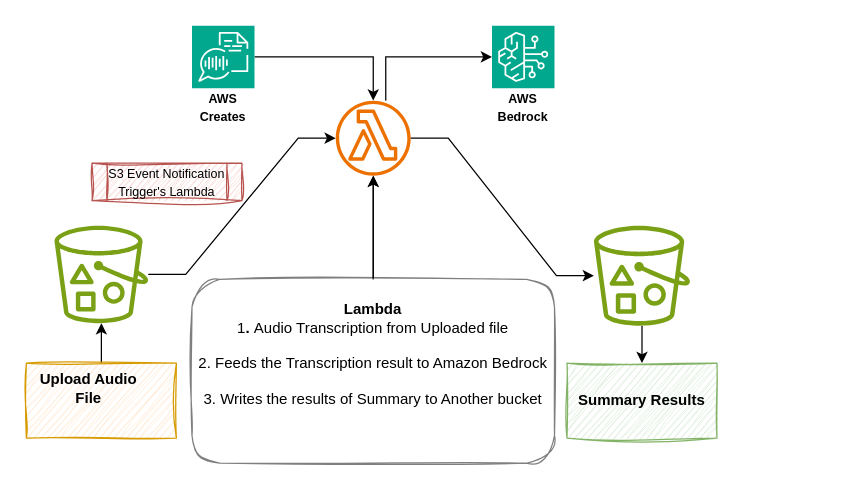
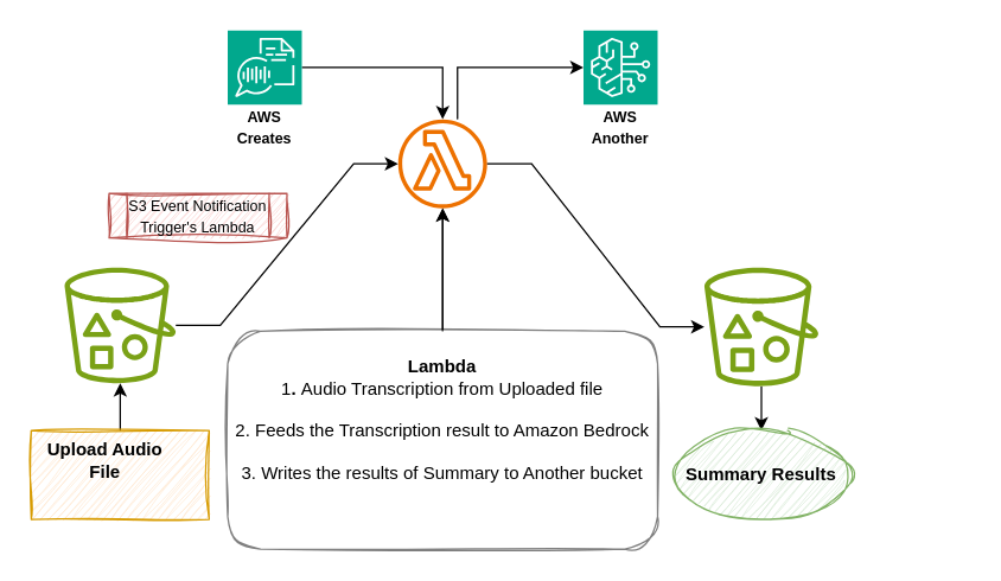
  <mxCell id="0" />
  <mxCell id="1" parent="0" />
  <mxCell id="2" style="edgeStyle=entityRelationEdgeStyle;rounded=0;orthogonalLoop=1;jettySize=auto;html=1;flowAnimation=0;curved=0;" edge="1" parent="1" source="3" target="8"><mxGeometry relative="1" as="geometry" /></mxCell>
  <mxCell id="3" value="" style="sketch=0;outlineConnect=0;fontColor=#232F3E;gradientColor=none;fillColor=#7AA116;strokeColor=none;dashed=0;verticalLabelPosition=bottom;verticalAlign=top;align=center;html=1;fontSize=12;fontStyle=0;aspect=fixed;pointerEvents=1;shape=mxgraph.aws4.bucket_with_objects;" vertex="1" parent="1"><mxGeometry x="43" y="180" width="75" height="78" as="geometry" /></mxCell>
  <mxCell id="4" style="edgeStyle=orthogonalEdgeStyle;rounded=0;orthogonalLoop=1;jettySize=auto;html=1;" edge="1" parent="1" source="5" target="3"><mxGeometry relative="1" as="geometry" /></mxCell>
  <mxCell id="5" value="" style="rounded=0;whiteSpace=wrap;html=1;fillColor=#ffe6cc;strokeColor=#d79b00;sketch=1;curveFitting=1;jiggle=2;" vertex="1" parent="1"><mxGeometry x="20.5" y="290" width="120" height="60" as="geometry" /></mxCell>
  <mxCell id="6" value="Upload Audio File" style="text;html=1;align=center;verticalAlign=middle;whiteSpace=wrap;rounded=0;fontStyle=1" vertex="1" parent="1"><mxGeometry x="29.25" y="295" width="82.5" height="30" as="geometry" /></mxCell>
  <mxCell id="7" style="edgeStyle=orthogonalEdgeStyle;rounded=0;orthogonalLoop=1;jettySize=auto;html=1;entryX=0;entryY=0.5;entryDx=0;entryDy=0;entryPerimeter=0;exitX=0.667;exitY=0;exitDx=0;exitDy=0;exitPerimeter=0;" edge="1" parent="1" source="8" target="18"><mxGeometry relative="1" as="geometry"><mxPoint x="293" y="30" as="targetPoint" /><mxPoint x="313" y="70" as="sourcePoint" /></mxGeometry></mxCell>
  <mxCell id="8" value="" style="sketch=0;outlineConnect=0;fontColor=#232F3E;gradientColor=none;fillColor=#ED7100;strokeColor=none;dashed=0;verticalLabelPosition=bottom;verticalAlign=top;align=center;html=1;fontSize=12;fontStyle=0;aspect=fixed;pointerEvents=1;shape=mxgraph.aws4.lambda_function;" vertex="1" parent="1"><mxGeometry x="268" y="80" width="60" height="60" as="geometry" /></mxCell>
  <mxCell id="9" style="edgeStyle=orthogonalEdgeStyle;rounded=0;orthogonalLoop=1;jettySize=auto;html=1;entryX=0.5;entryY=0;entryDx=0;entryDy=0;" edge="1" parent="1" source="10" target="21"><mxGeometry relative="1" as="geometry" /></mxCell>
  <mxCell id="10" value="" style="sketch=0;outlineConnect=0;fontColor=#232F3E;gradientColor=none;fillColor=#7AA116;strokeColor=none;dashed=0;verticalLabelPosition=bottom;verticalAlign=top;align=center;html=1;fontSize=12;fontStyle=0;aspect=fixed;pointerEvents=1;shape=mxgraph.aws4.bucket_with_objects;" vertex="1" parent="1"><mxGeometry x="474.54" y="180" width="76.92" height="80" as="geometry" /></mxCell>
  <mxCell id="11" style="edgeStyle=entityRelationEdgeStyle;rounded=0;orthogonalLoop=1;jettySize=auto;html=1;" edge="1" parent="1" target="10"><mxGeometry relative="1" as="geometry"><mxPoint x="328" y="110" as="sourcePoint" /><mxPoint x="468.008" y="220" as="targetPoint" /><Array as="points"><mxPoint x="653" y="110" /><mxPoint x="513" y="101" /></Array></mxGeometry></mxCell>
  <mxCell id="12" style="edgeStyle=orthogonalEdgeStyle;rounded=0;orthogonalLoop=1;jettySize=auto;html=1;" edge="1" parent="1" source="14" target="8"><mxGeometry relative="1" as="geometry" /></mxCell>
  <mxCell id="13" value="" style="edgeStyle=orthogonalEdgeStyle;rounded=0;orthogonalLoop=1;jettySize=auto;html=1;" edge="1" parent="1" source="14" target="8"><mxGeometry relative="1" as="geometry" /></mxCell>
  <mxCell id="14" value="" style="rounded=1;whiteSpace=wrap;html=1;sketch=1;curveFitting=1;jiggle=2;opacity=50;" vertex="1" parent="1"><mxGeometry x="153" y="223" width="290" height="147" as="geometry" /></mxCell>
  <mxCell id="15" value="&lt;b&gt;Lambda&lt;/b&gt;&lt;div&gt;1&lt;b&gt;. &lt;/b&gt;Audio Transcription from Uploaded file&lt;br&gt;&lt;br&gt;2. Feeds the Transcription result to Amazon Bedrock&lt;br&gt;&lt;br&gt;&lt;/div&gt;&lt;div&gt;3. Writes the results of Summary to Another bucket&lt;/div&gt;&lt;div&gt;&lt;b&gt;&amp;nbsp;&lt;/b&gt;&lt;/div&gt;" style="text;html=1;align=center;verticalAlign=middle;whiteSpace=wrap;rounded=0;" vertex="1" parent="1"><mxGeometry x="148" y="275" width="300" height="30" as="geometry" /></mxCell>
  <mxCell id="16" style="edgeStyle=orthogonalEdgeStyle;rounded=0;orthogonalLoop=1;jettySize=auto;html=1;" edge="1" parent="1" source="17" target="8"><mxGeometry relative="1" as="geometry" /></mxCell>
  <mxCell id="17" value="" style="sketch=0;points=[[0,0,0],[0.25,0,0],[0.5,0,0],[0.75,0,0],[1,0,0],[0,1,0],[0.25,1,0],[0.5,1,0],[0.75,1,0],[1,1,0],[0,0.25,0],[0,0.5,0],[0,0.75,0],[1,0.25,0],[1,0.5,0],[1,0.75,0]];outlineConnect=0;fontColor=#232F3E;fillColor=#01A88D;strokeColor=#ffffff;dashed=0;verticalLabelPosition=bottom;verticalAlign=top;align=center;html=1;fontSize=12;fontStyle=0;aspect=fixed;shape=mxgraph.aws4.resourceIcon;resIcon=mxgraph.aws4.transcribe;" vertex="1" parent="1"><mxGeometry x="153" y="20" width="50" height="50" as="geometry" /></mxCell>
  <mxCell id="18" value="" style="sketch=0;points=[[0,0,0],[0.25,0,0],[0.5,0,0],[0.75,0,0],[1,0,0],[0,1,0],[0.25,1,0],[0.5,1,0],[0.75,1,0],[1,1,0],[0,0.25,0],[0,0.5,0],[0,0.75,0],[1,0.25,0],[1,0.5,0],[1,0.75,0]];outlineConnect=0;fontColor=#232F3E;fillColor=#01A88D;strokeColor=#ffffff;dashed=0;verticalLabelPosition=bottom;verticalAlign=top;align=center;html=1;fontSize=12;fontStyle=0;aspect=fixed;shape=mxgraph.aws4.resourceIcon;resIcon=mxgraph.aws4.bedrock;" vertex="1" parent="1"><mxGeometry x="393" y="20" width="50" height="50" as="geometry" /></mxCell>
  <mxCell id="19" value="&lt;b&gt;&lt;font style=&quot;font-size: 10px;&quot;&gt;AWS Creates&lt;/font&gt;&lt;/b&gt;" style="text;html=1;align=center;verticalAlign=middle;whiteSpace=wrap;rounded=0;" vertex="1" parent="1"><mxGeometry x="148" y="70" width="60" height="30" as="geometry" /></mxCell>
- <mxCell id="20" value="&lt;span style=&quot;font-size: 10px;&quot;&gt;&lt;b&gt;AWS&lt;/b&gt;&lt;/span&gt;&lt;div&gt;&lt;span style=&quot;font-size: 10px;&quot;&gt;&lt;b&gt;Bedrock&lt;/b&gt;&lt;/span&gt;&lt;/div&gt;" style="text;html=1;align=center;verticalAlign=middle;whiteSpace=wrap;rounded=0;" vertex="1" parent="1"><mxGeometry x="388" y="70" width="60" height="30" as="geometry" /></mxCell>
- <mxCell id="21" value="&lt;b&gt;Summary Results&lt;/b&gt;" style="rounded=0;whiteSpace=wrap;html=1;fillColor=#d5e8d4;strokeColor=#82b366;sketch=1;curveFitting=1;jiggle=2;" vertex="1" parent="1"><mxGeometry x="453" y="290" width="120" height="60" as="geometry" /></mxCell>
+ <mxCell id="20" value="&lt;span style=&quot;font-size: 10px;&quot;&gt;&lt;b&gt;AWS&lt;/b&gt;&lt;/span&gt;&lt;div&gt;&lt;span style=&quot;font-size: 10px;&quot;&gt;&lt;b&gt;Another&lt;/b&gt;&lt;/span&gt;&lt;/div&gt;" style="text;html=1;align=center;verticalAlign=middle;whiteSpace=wrap;rounded=0;" vertex="1" parent="1"><mxGeometry x="388" y="70" width="60" height="30" as="geometry" /></mxCell>
+ <mxCell id="21" value="&lt;b&gt;Summary Results&lt;/b&gt;" style="ellipse;whiteSpace=wrap;html=1;fillColor=#d5e8d4;strokeColor=#82b366;sketch=1;curveFitting=1;jiggle=2;" vertex="1" parent="1"><mxGeometry x="453" y="290" width="120" height="60" as="geometry" /></mxCell>
  <mxCell id="22" value="&lt;span style=&quot;font-size: 10px;&quot;&gt;S3 Event Notification Trigger's Lambda&lt;/span&gt;" style="shape=process;whiteSpace=wrap;html=1;backgroundOutline=1;rotation=0;fillColor=#f8cecc;strokeColor=#b85450;sketch=1;curveFitting=1;jiggle=2;" vertex="1" parent="1"><mxGeometry x="73" y="130" width="120" height="30" as="geometry" /></mxCell>
  <mxCell id="23" value="" style="shape=flexArrow;endArrow=classic;html=1;rounded=0;" edge="1" parent="1"><mxGeometry width="50" height="50" relative="1" as="geometry"><mxPoint x="273" y="270" as="sourcePoint" /><mxPoint x="273" y="270" as="targetPoint" /></mxGeometry></mxCell>
